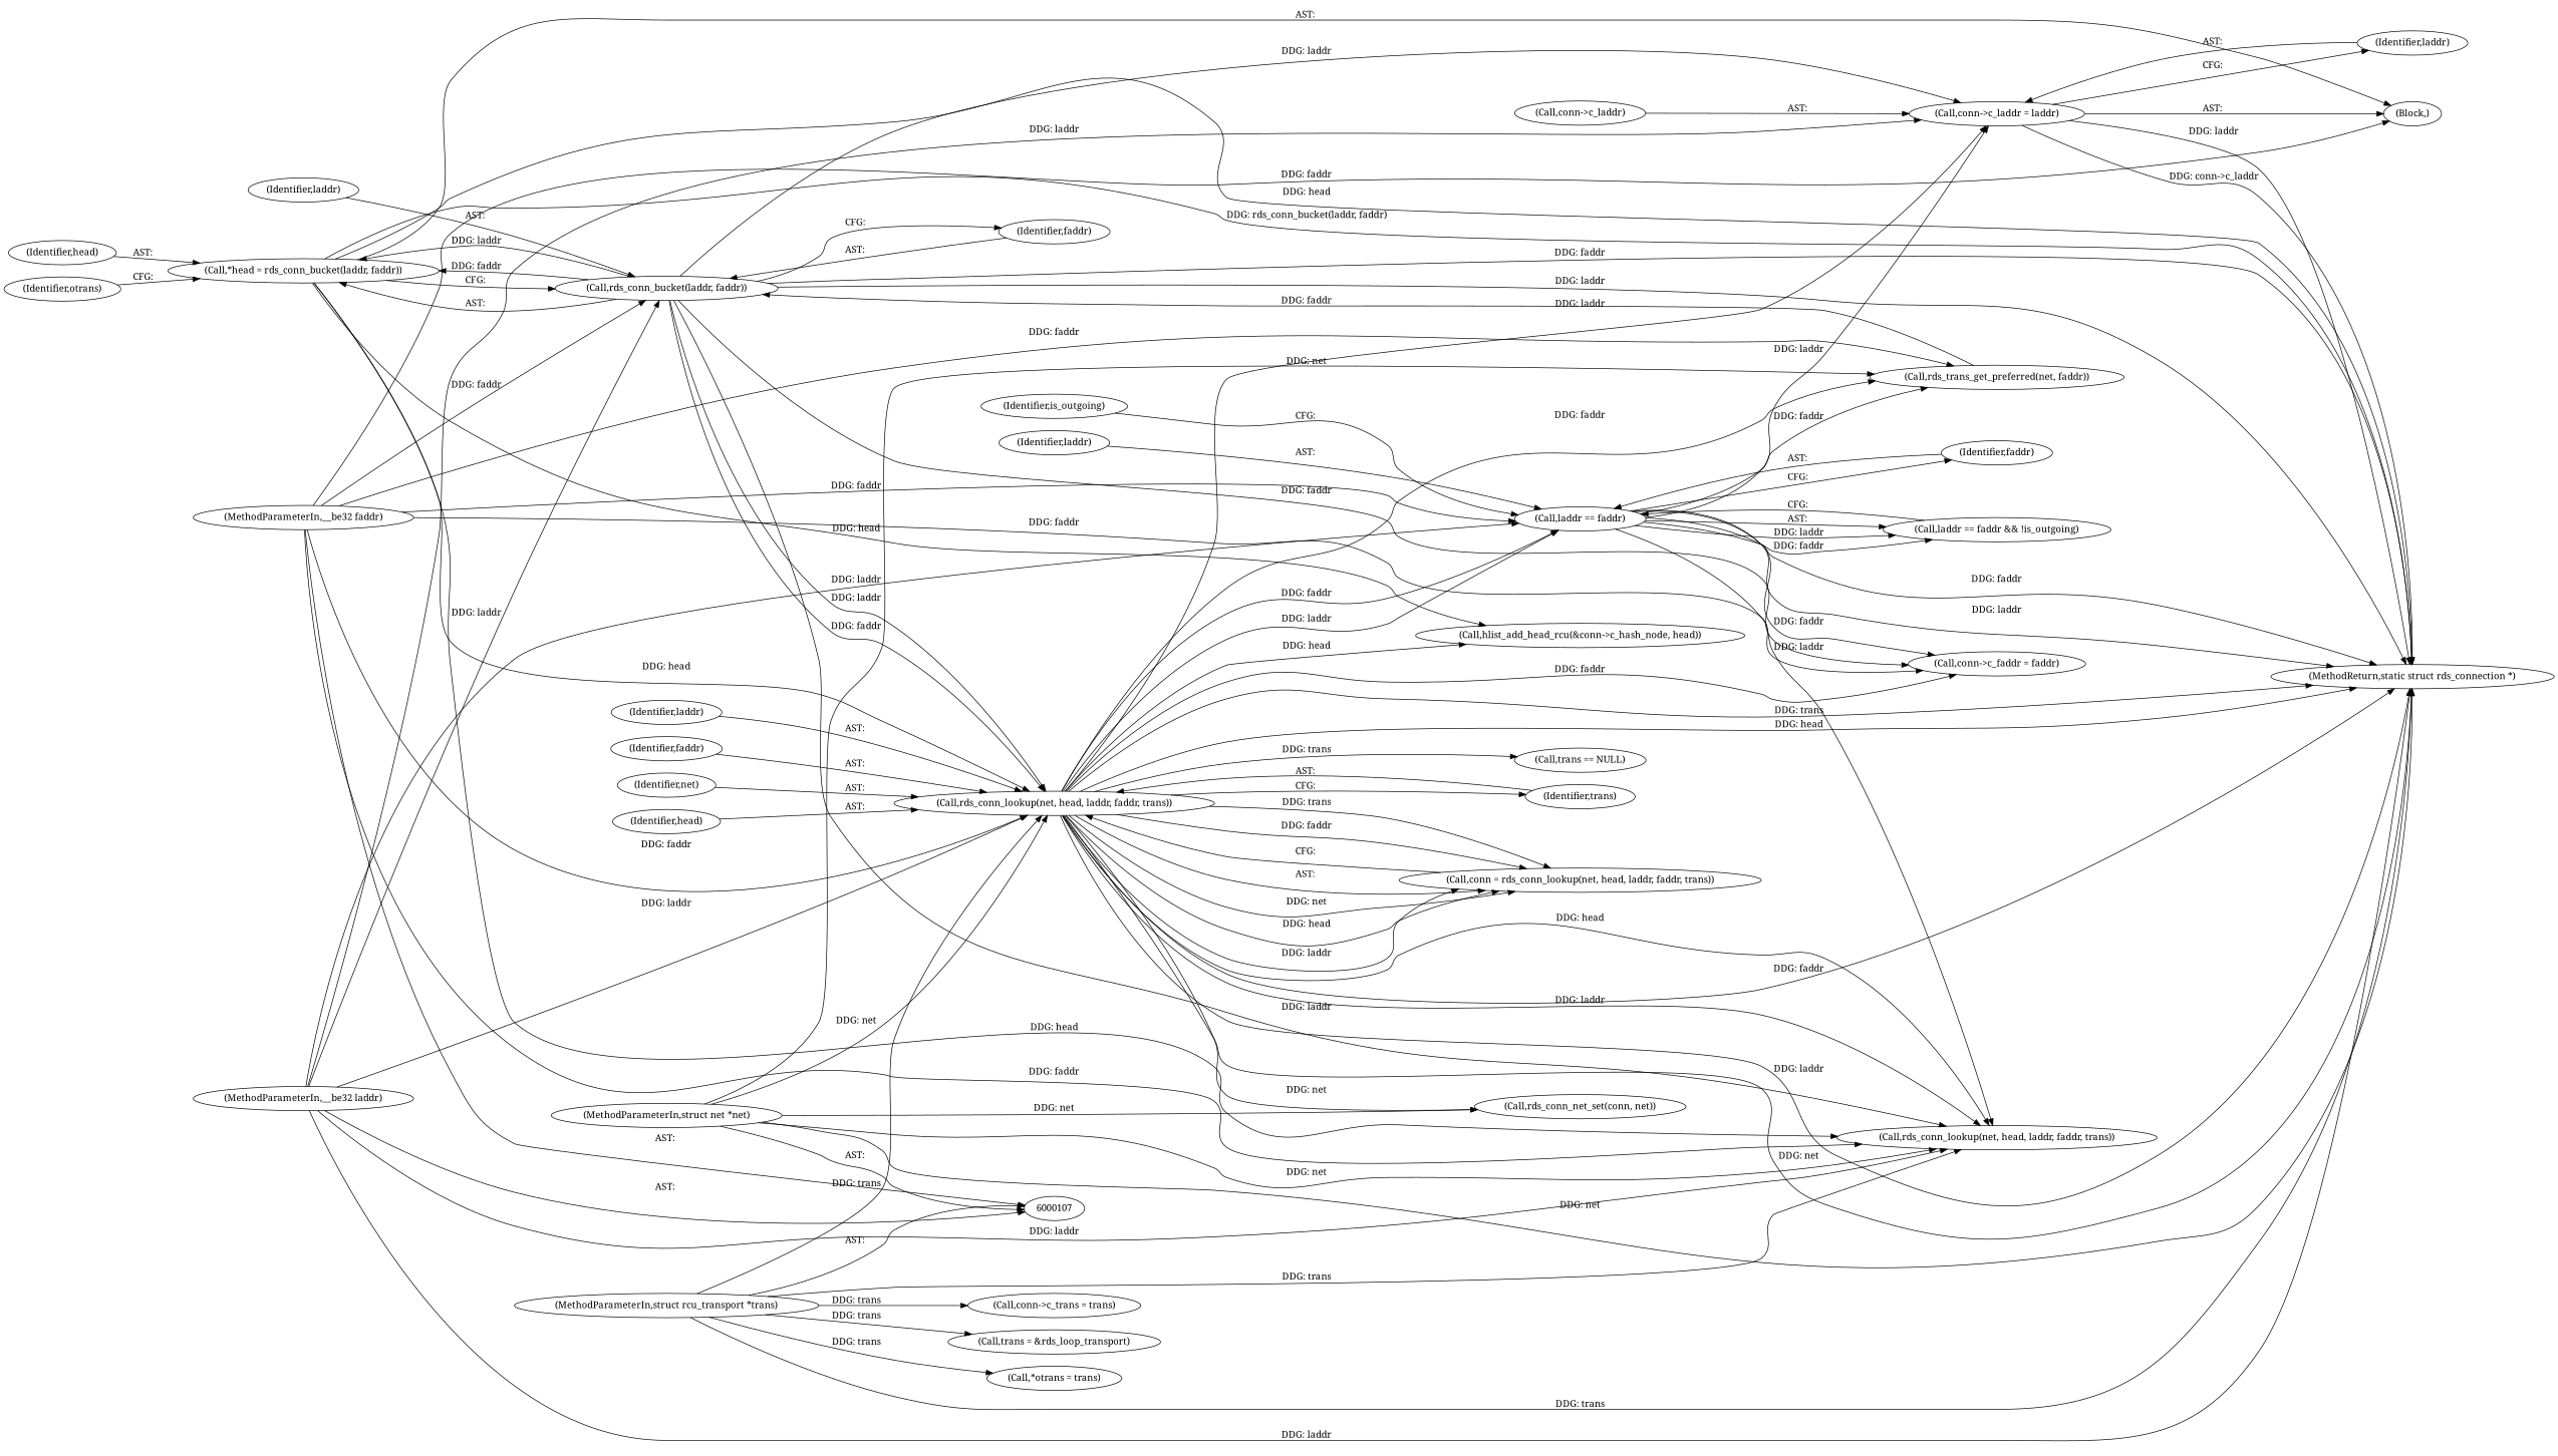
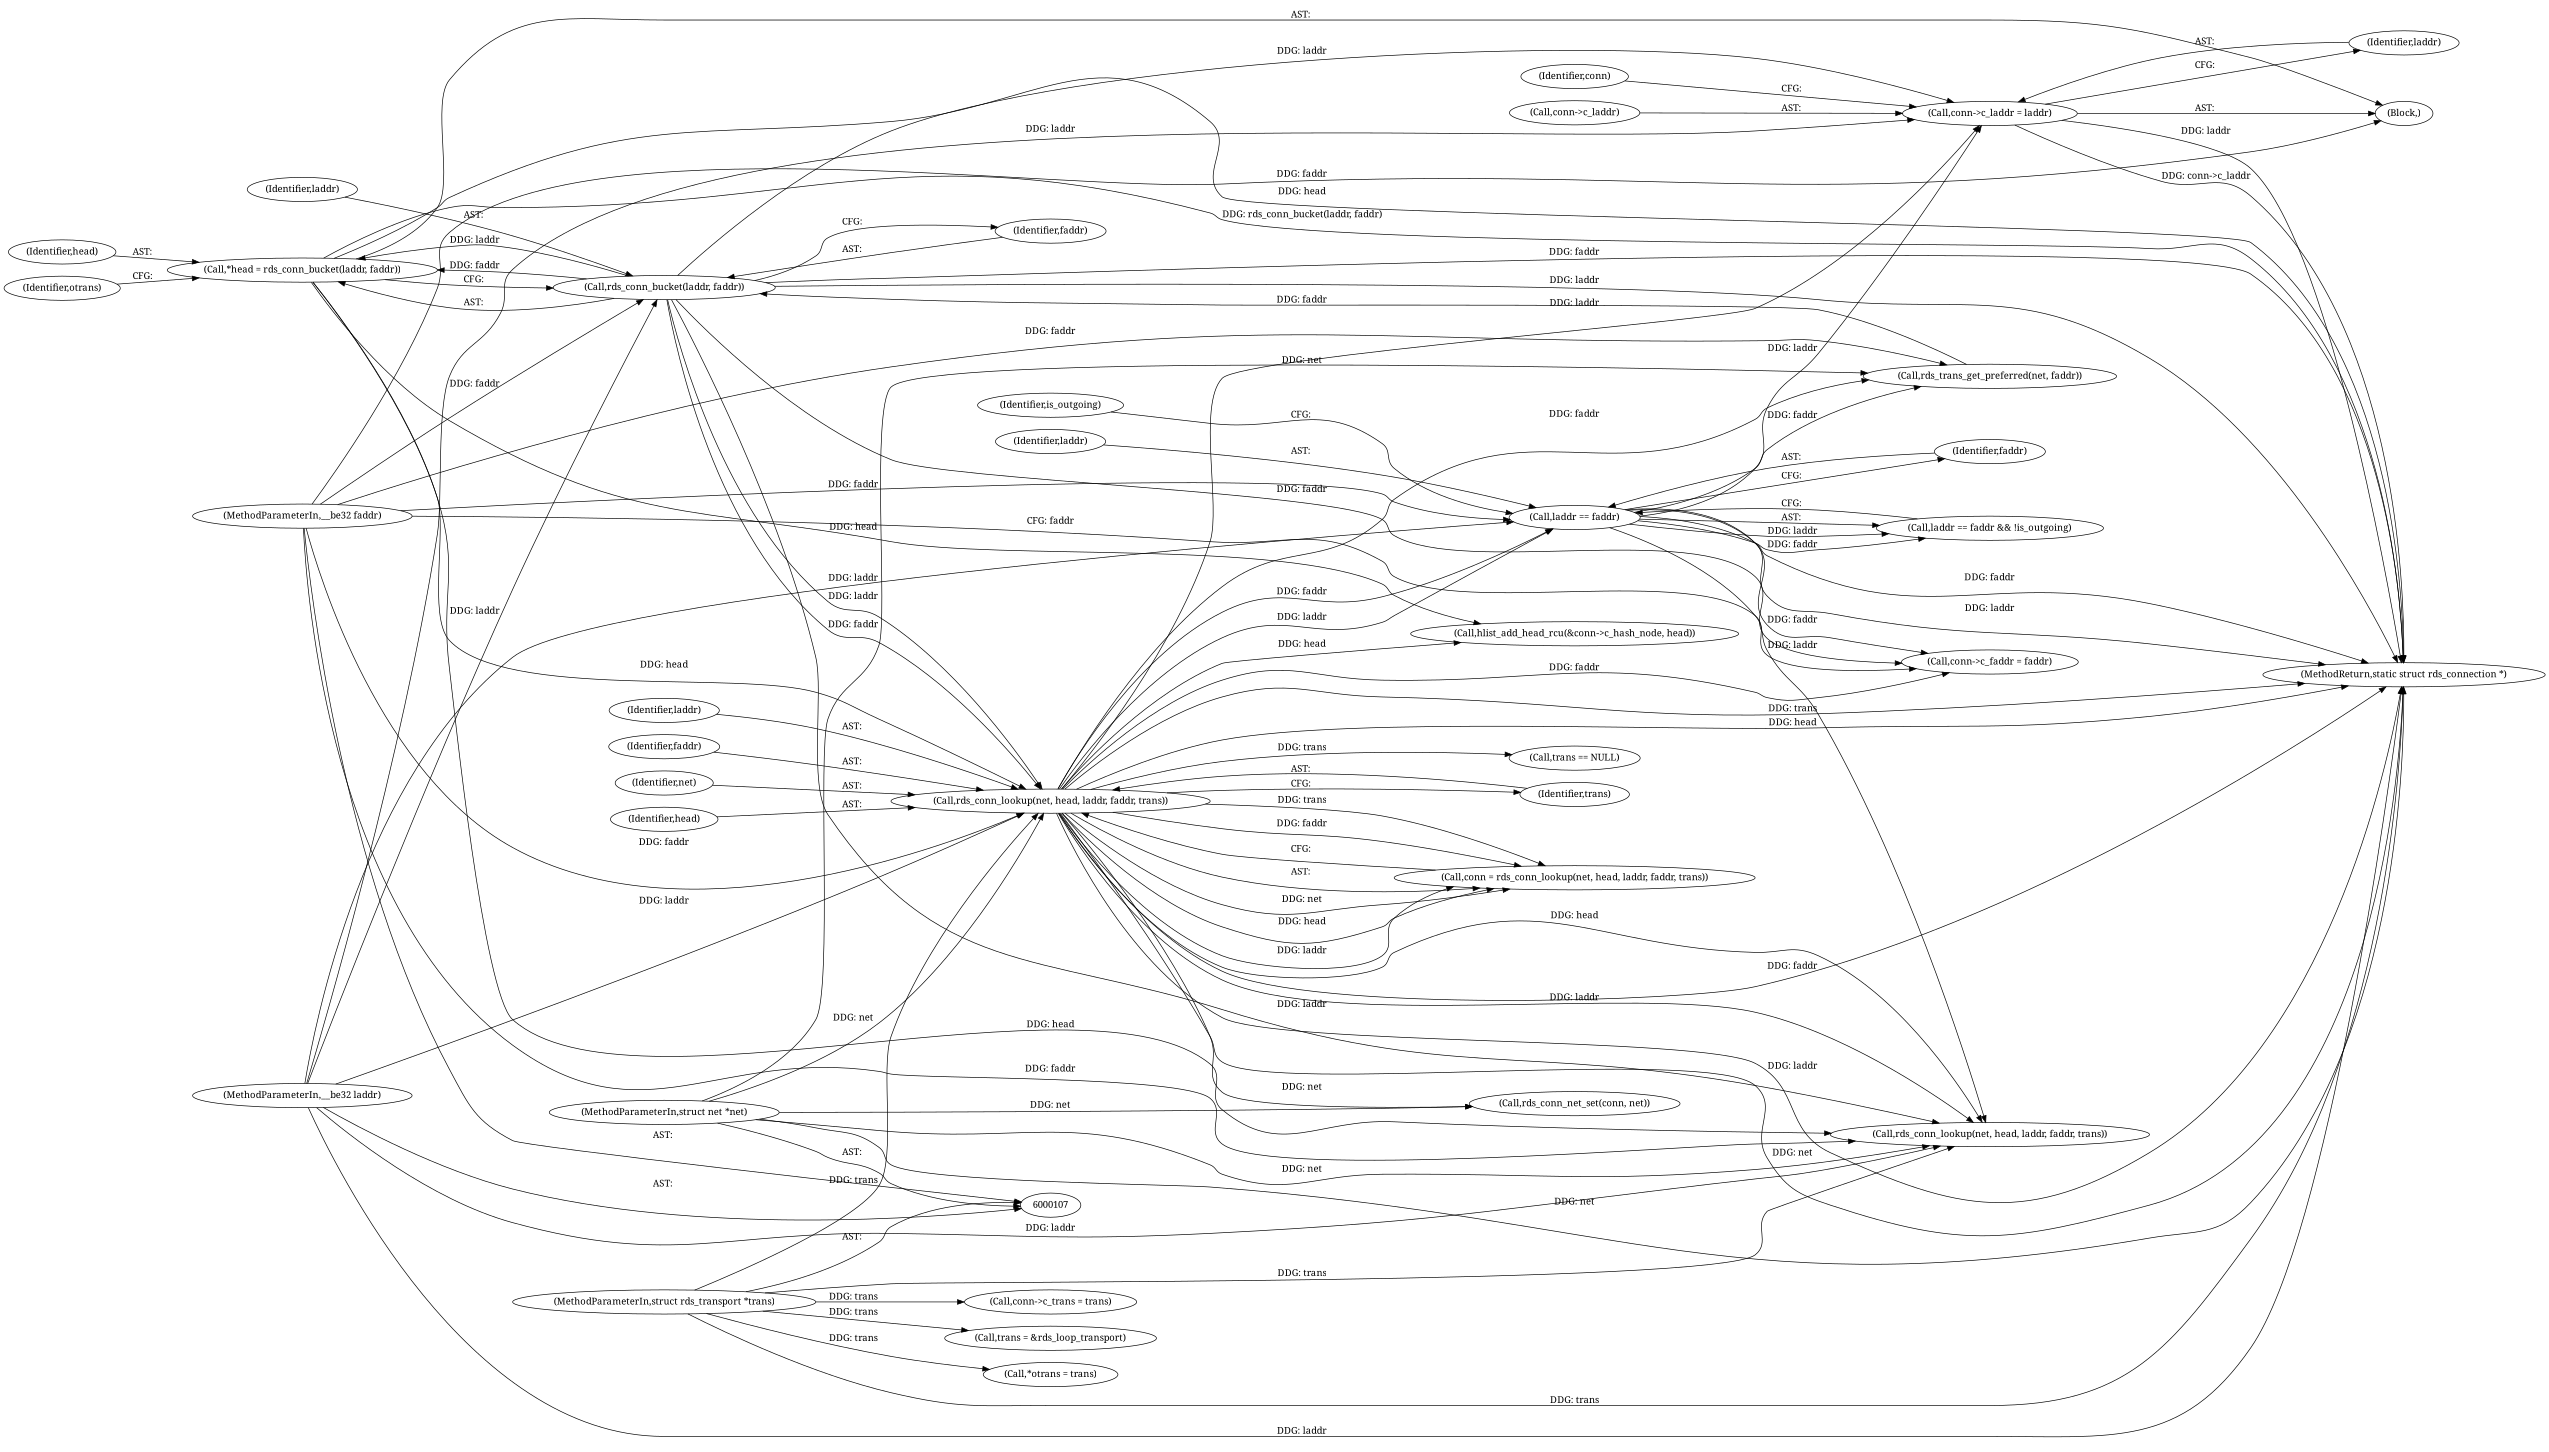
  digraph {
    fontname="Noto Serif"
    rankdir=LR
    node [fontname="Noto Serif"]
    edge [fontname="Noto Serif"]
    n1 [label="(Call,conn->c_laddr = laddr)"]
    n2 [label="(Block,)"]
    n3 [label="(MethodReturn,static struct rds_connection *)"]
    n4 [label="(Identifier,laddr)"]
    n5 [label="(Call,laddr == faddr)"]
    n6 [label="(Call,rds_trans_get_preferred(net, faddr))"]
    n7 [label="(Identifier,faddr)"]
    n8 [label="(Call,conn->c_faddr = faddr)"]
    n9 [label="(Call,laddr == faddr && !is_outgoing)"]
    n10 [label="(Call,rds_conn_lookup(net, head, laddr, faddr, trans))"]
    n11 [label="(Call,rds_conn_bucket(laddr, faddr))"]
    n12 [label="(Call,rds_conn_lookup(net, head, laddr, faddr, trans))"]
    n13 [label="(Call,rds_conn_net_set(conn, net))"]
    n14 [label="(Identifier,trans)"]
    n15 [label="(Call,conn = rds_conn_lookup(net, head, laddr, faddr, trans))"]
    n16 [label="(Call,hlist_add_head_rcu(&conn->c_hash_node, head))"]
    n17 [label="(Call,trans == NULL)"]
    n18 [label="(MethodParameterIn,struct net *net)"]
    n19 [label=6000107]
    n20 [label="(Call,*head = rds_conn_bucket(laddr, faddr))"]
    n21 [label="(Identifier,faddr)"]
    n22 [label="(MethodParameterIn,__be32 laddr)"]
    n23 [label="(MethodParameterIn,__be32 faddr)"]
-   n24 [label="(MethodParameterIn,struct rcu_transport *trans)"]
+   n24 [label="(MethodParameterIn,struct rds_transport *trans)"]
    n25 [label="(Call,conn->c_trans = trans)"]
    n26 [label="(Call,trans = &rds_loop_transport)"]
    n27 [label="(Call,*otrans = trans)"]
    n28 [label="(Identifier,laddr)"]
    n29 [label="(Identifier,head)"]
    n30 [label="(Identifier,laddr)"]
    n31 [label="(Identifier,head)"]
    n32 [label="(Identifier,is_outgoing)"]
+   n33 [label="(Identifier,conn)"]
    n34 [label="(Identifier,otrans)"]
    n35 [label="(Identifier,faddr)"]
    n36 [label="(Call,conn->c_laddr)"]
    n37 [label="(Identifier,net)"]
    n38 [label="(Identifier,laddr)"]
    n1 -> n2 [label="AST: "]
    n1 -> n3 [label="DDG: laddr"]
    n1 -> n3 [label="DDG: conn->c_laddr"]
    n1 -> n4 [label="CFG: "]
    n4 -> n1 [label="AST: "]
    n5 -> n1 [label="DDG: laddr"]
    n5 -> n3 [label="DDG: laddr"]
    n5 -> n3 [label="DDG: faddr"]
    n5 -> n6 [label="DDG: faddr"]
    n5 -> n7 [label="CFG: "]
    n5 -> n8 [label="DDG: faddr"]
    n5 -> n9 [label="AST: "]
    n5 -> n9 [label="DDG: laddr"]
    n5 -> n9 [label="DDG: faddr"]
    n5 -> n10 [label="DDG: laddr"]
    n6 -> n11 [label="DDG: faddr"]
    n7 -> n5 [label="AST: "]
    n9 -> n5 [label="CFG: "]
    n11 -> n1 [label="DDG: laddr"]
    n11 -> n3 [label="DDG: faddr"]
    n11 -> n3 [label="DDG: laddr"]
    n11 -> n8 [label="DDG: faddr"]
    n11 -> n10 [label="DDG: laddr"]
    n11 -> n12 [label="DDG: laddr"]
    n11 -> n12 [label="DDG: faddr"]
    n11 -> n20 [label="AST: "]
    n11 -> n20 [label="DDG: laddr"]
    n11 -> n20 [label="DDG: faddr"]
    n11 -> n21 [label="CFG: "]
    n12 -> n1 [label="DDG: laddr"]
    n12 -> n3 [label="DDG: trans"]
    n12 -> n3 [label="DDG: laddr"]
    n12 -> n3 [label="DDG: head"]
    n12 -> n3 [label="DDG: faddr"]
    n12 -> n3 [label="DDG: net"]
    n12 -> n5 [label="DDG: laddr"]
    n12 -> n5 [label="DDG: faddr"]
    n12 -> n6 [label="DDG: faddr"]
    n12 -> n8 [label="DDG: faddr"]
    n12 -> n10 [label="DDG: head"]
    n12 -> n10 [label="DDG: laddr"]
    n12 -> n13 [label="DDG: net"]
    n12 -> n14 [label="CFG: "]
    n12 -> n15 [label="AST: "]
    n12 -> n15 [label="DDG: net"]
    n12 -> n15 [label="DDG: head"]
    n12 -> n15 [label="DDG: laddr"]
    n12 -> n15 [label="DDG: trans"]
    n12 -> n15 [label="DDG: faddr"]
    n12 -> n16 [label="DDG: head"]
    n12 -> n17 [label="DDG: trans"]
    n14 -> n12 [label="AST: "]
    n15 -> n12 [label="CFG: "]
    n18 -> n3 [label="DDG: net"]
    n18 -> n6 [label="DDG: net"]
    n18 -> n10 [label="DDG: net"]
    n18 -> n12 [label="DDG: net"]
    n18 -> n13 [label="DDG: net"]
    n18 -> n19 [label="AST: "]
    n20 -> n2 [label="AST: "]
    n20 -> n3 [label="DDG: rds_conn_bucket(laddr, faddr)"]
    n20 -> n3 [label="DDG: head"]
    n20 -> n10 [label="DDG: head"]
    n20 -> n11 [label="CFG: "]
    n20 -> n12 [label="DDG: head"]
    n20 -> n16 [label="DDG: head"]
    n21 -> n11 [label="AST: "]
    n22 -> n1 [label="DDG: laddr"]
    n22 -> n3 [label="DDG: laddr"]
    n22 -> n5 [label="DDG: laddr"]
    n22 -> n10 [label="DDG: laddr"]
    n22 -> n11 [label="DDG: laddr"]
    n22 -> n12 [label="DDG: laddr"]
    n22 -> n19 [label="AST: "]
    n23 -> n2 [label="DDG: faddr"]
    n23 -> n5 [label="DDG: faddr"]
    n23 -> n6 [label="DDG: faddr"]
-   n23 -> n8 [label="DDG: faddr"]
+   n23 -> n8 [label="CFG: faddr"]
    n23 -> n10 [label="DDG: faddr"]
    n23 -> n11 [label="DDG: faddr"]
    n23 -> n12 [label="DDG: faddr"]
    n23 -> n19 [label="AST: "]
    n24 -> n3 [label="DDG: trans"]
    n24 -> n10 [label="DDG: trans"]
    n24 -> n12 [label="DDG: trans"]
    n24 -> n19 [label="AST: "]
    n24 -> n25 [label="DDG: trans"]
    n24 -> n26 [label="DDG: trans"]
    n24 -> n27 [label="DDG: trans"]
    n28 -> n5 [label="AST: "]
    n29 -> n12 [label="AST: "]
    n30 -> n12 [label="AST: "]
    n31 -> n20 [label="AST: "]
    n32 -> n5 [label="CFG: "]
+   n33 -> n1 [label="CFG: "]
    n34 -> n20 [label="CFG: "]
    n35 -> n12 [label="AST: "]
    n36 -> n1 [label="AST: "]
    n37 -> n12 [label="AST: "]
    n38 -> n11 [label="AST: "]
  }
